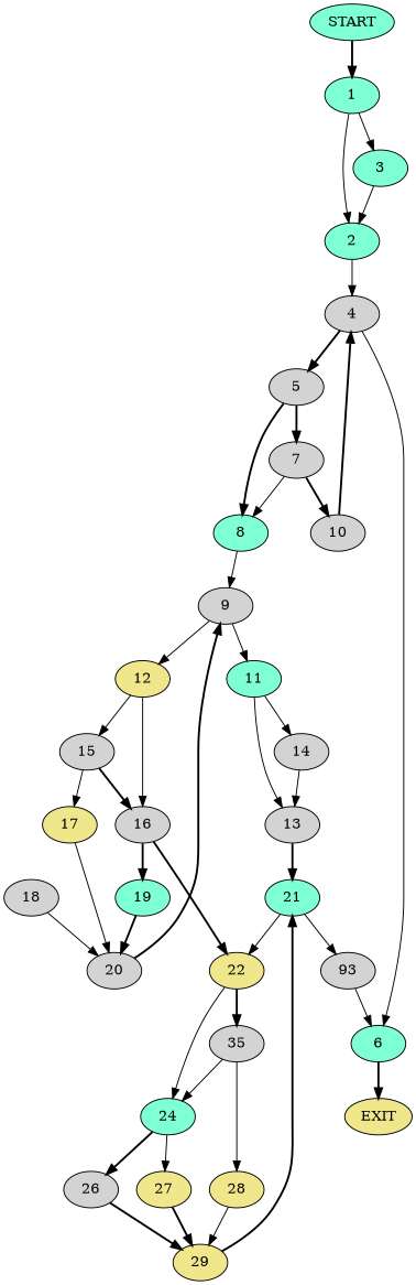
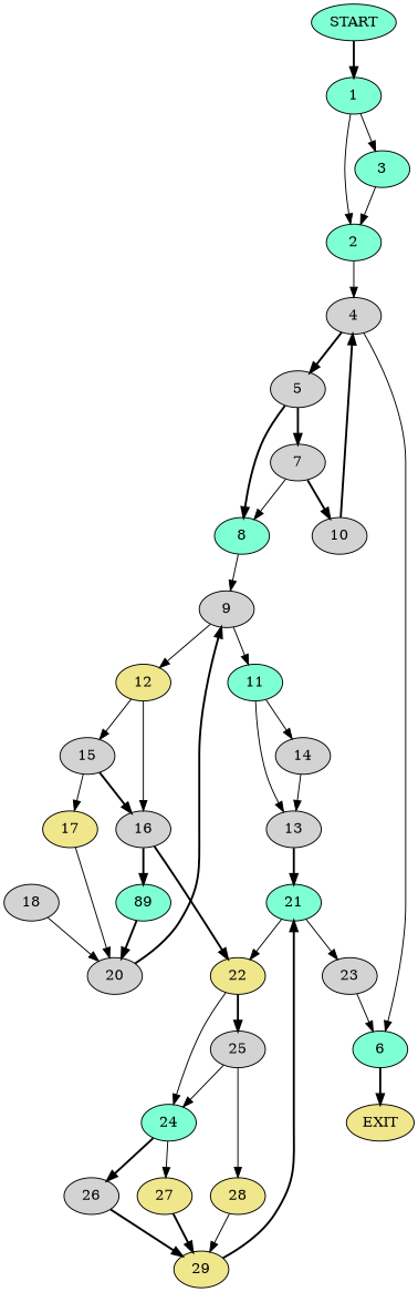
  digraph {
    node [fillcolor=lightgrey style=filled]
    edge [style=solid]
    n1 [fillcolor=aquamarine label=START]
    1 [fillcolor=aquamarine]
    2 [fillcolor=aquamarine]
    3 [fillcolor=aquamarine]
    n5 [fillcolor=khaki label=EXIT]
    4
    5
    6 [fillcolor=aquamarine]
    7
    8 [fillcolor=aquamarine]
    10
    9
    11 [fillcolor=aquamarine]
    12 [fillcolor=khaki]
    13
    14
    15
    16
    21 [fillcolor=aquamarine]
    17 [fillcolor=khaki]
-   19 [fillcolor=aquamarine]
+   19 [fillcolor=aquamarine label=89]
    22 [fillcolor=khaki]
-   23 [label=93]
+   23
    20
    18
    24 [fillcolor=aquamarine]
-   25 [label=35]
+   25
    26
    27 [fillcolor=khaki]
    28 [fillcolor=khaki]
    29 [fillcolor=khaki]
    n1 -> 1 [style=bold]
    1 -> 2
    1 -> 3
    2 -> 4
    3 -> 2
    4 -> 5 [style=bold]
    4 -> 6
    5 -> 7 [style=bold]
    5 -> 8 [style=bold]
    6 -> n5 [style=bold]
    7 -> 8
    7 -> 10 [style=bold]
    8 -> 9
    10 -> 4 [style=bold]
    9 -> 11
    9 -> 12
    11 -> 13
    11 -> 14
    12 -> 15
    12 -> 16
    13 -> 21 [style=bold]
    14 -> 13
    15 -> 16 [style=bold]
    15 -> 17
    16 -> 19 [style=bold]
    16 -> 22 [style=bold]
    21 -> 22
    21 -> 23
    17 -> 20
    19 -> 20 [style=bold]
    22 -> 24
    22 -> 25 [style=bold]
    23 -> 6
    20 -> 9 [style=bold]
    18 -> 20
    24 -> 26 [style=bold]
    24 -> 27
    25 -> 24
    25 -> 28
    26 -> 29 [style=bold]
    27 -> 29 [style=bold]
    28 -> 29
    29 -> 21 [style=bold]
  }
